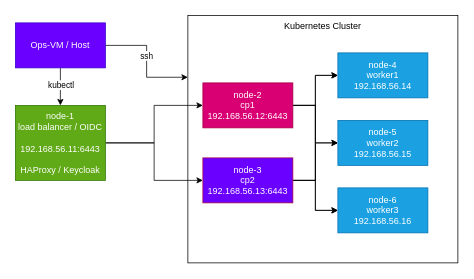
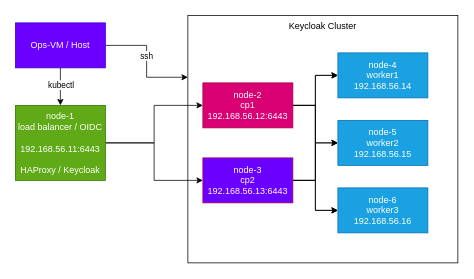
  <mxCell id="0" />
  <mxCell id="1" parent="0" />
- <mxCell id="2" value="Kubernetes Cluster" style="rounded=0;whiteSpace=wrap;html=1;verticalAlign=top;" parent="1" vertex="1"><mxGeometry x="250" y="20" width="360" height="330" as="geometry" /></mxCell>
+ <mxCell id="2" value="Keycloak Cluster" style="rounded=0;whiteSpace=wrap;html=1;verticalAlign=top;" parent="1" vertex="1"><mxGeometry x="250" y="20" width="360" height="330" as="geometry" /></mxCell>
  <mxCell id="3" style="edgeStyle=orthogonalEdgeStyle;rounded=0;orthogonalLoop=1;jettySize=auto;html=1;entryX=0;entryY=0.5;entryDx=0;entryDy=0;" parent="1" source="5" target="14" edge="1"><mxGeometry relative="1" as="geometry" /></mxCell>
  <mxCell id="4" style="edgeStyle=orthogonalEdgeStyle;rounded=0;orthogonalLoop=1;jettySize=auto;html=1;entryX=0;entryY=0.5;entryDx=0;entryDy=0;" parent="1" source="5" target="18" edge="1"><mxGeometry relative="1" as="geometry" /></mxCell>
  <mxCell id="5" value="node-1&lt;br&gt;load balancer / OIDC&lt;br&gt;&lt;br&gt;192.168.56.11:6443&lt;br&gt;&lt;br&gt;HAProxy / Keycloak" style="rounded=0;whiteSpace=wrap;html=1;fillColor=#60a917;fontColor=#ffffff;strokeColor=#2D7600;" parent="1" vertex="1"><mxGeometry x="20" y="140" width="120" height="100" as="geometry" /></mxCell>
  <mxCell id="6" value="" style="edgeStyle=orthogonalEdgeStyle;rounded=0;orthogonalLoop=1;jettySize=auto;html=1;" parent="1" source="10" target="5" edge="1"><mxGeometry relative="1" as="geometry" /></mxCell>
  <mxCell id="7" value="kubectl" style="edgeLabel;html=1;align=center;verticalAlign=middle;resizable=0;points=[];" parent="6" vertex="1" connectable="0"><mxGeometry x="-0.12" relative="1" as="geometry"><mxPoint as="offset" /></mxGeometry></mxCell>
  <mxCell id="8" style="edgeStyle=orthogonalEdgeStyle;rounded=0;orthogonalLoop=1;jettySize=auto;html=1;entryX=0;entryY=0.25;entryDx=0;entryDy=0;" parent="1" source="10" target="2" edge="1"><mxGeometry relative="1" as="geometry" /></mxCell>
  <mxCell id="9" value="ssh" style="edgeLabel;html=1;align=center;verticalAlign=middle;resizable=0;points=[];" parent="8" vertex="1" connectable="0"><mxGeometry x="-0.102" y="-1" relative="1" as="geometry"><mxPoint as="offset" /></mxGeometry></mxCell>
  <mxCell id="10" value="Ops-VM / Host" style="rounded=0;whiteSpace=wrap;html=1;fillColor=#6a00ff;fontColor=#ffffff;strokeColor=#3700CC;" parent="1" vertex="1"><mxGeometry x="20" y="30" width="120" height="60" as="geometry" /></mxCell>
  <mxCell id="11" style="edgeStyle=orthogonalEdgeStyle;rounded=0;orthogonalLoop=1;jettySize=auto;html=1;entryX=0;entryY=0.5;entryDx=0;entryDy=0;" parent="1" source="14" target="19" edge="1"><mxGeometry relative="1" as="geometry" /></mxCell>
  <mxCell id="12" style="edgeStyle=orthogonalEdgeStyle;rounded=0;orthogonalLoop=1;jettySize=auto;html=1;entryX=0;entryY=0.5;entryDx=0;entryDy=0;" parent="1" source="14" target="20" edge="1"><mxGeometry relative="1" as="geometry" /></mxCell>
  <mxCell id="13" style="edgeStyle=orthogonalEdgeStyle;rounded=0;orthogonalLoop=1;jettySize=auto;html=1;entryX=0;entryY=0.5;entryDx=0;entryDy=0;" parent="1" source="14" target="21" edge="1"><mxGeometry relative="1" as="geometry" /></mxCell>
  <mxCell id="14" value="node-2&lt;br&gt;cp1&lt;br&gt;192.168.56.12:6443" style="rounded=0;whiteSpace=wrap;html=1;fillColor=#d80073;fontColor=#ffffff;strokeColor=#A50040;" parent="1" vertex="1"><mxGeometry x="270" y="110" width="120" height="60" as="geometry" /></mxCell>
  <mxCell id="15" style="edgeStyle=orthogonalEdgeStyle;rounded=0;orthogonalLoop=1;jettySize=auto;html=1;entryX=0;entryY=0.5;entryDx=0;entryDy=0;" parent="1" source="18" target="19" edge="1"><mxGeometry relative="1" as="geometry" /></mxCell>
  <mxCell id="16" style="edgeStyle=orthogonalEdgeStyle;rounded=0;orthogonalLoop=1;jettySize=auto;html=1;entryX=0;entryY=0.5;entryDx=0;entryDy=0;" parent="1" source="18" target="20" edge="1"><mxGeometry relative="1" as="geometry" /></mxCell>
  <mxCell id="17" style="edgeStyle=orthogonalEdgeStyle;rounded=0;orthogonalLoop=1;jettySize=auto;html=1;entryX=0;entryY=0.5;entryDx=0;entryDy=0;" parent="1" source="18" target="21" edge="1"><mxGeometry relative="1" as="geometry" /></mxCell>
  <mxCell id="18" value="node-3&lt;br&gt;cp2&lt;br&gt;192.168.56.13:6443" style="rounded=0;whiteSpace=wrap;html=1;fillColor=#6a00ff;fontColor=#ffffff;strokeColor=#A50040;" parent="1" vertex="1"><mxGeometry x="270" y="210" width="120" height="60" as="geometry" /></mxCell>
  <mxCell id="19" value="node-4&lt;br&gt;worker1&lt;br&gt;192.168.56.14" style="rounded=0;whiteSpace=wrap;html=1;fillColor=#1ba1e2;fontColor=#ffffff;strokeColor=#006EAF;" parent="1" vertex="1"><mxGeometry x="450" y="70" width="120" height="60" as="geometry" /></mxCell>
  <mxCell id="20" value="node-5&lt;br&gt;worker2&lt;br&gt;192.168.56.15" style="rounded=0;whiteSpace=wrap;html=1;fillColor=#1ba1e2;fontColor=#ffffff;strokeColor=#006EAF;" parent="1" vertex="1"><mxGeometry x="450" y="160" width="120" height="60" as="geometry" /></mxCell>
  <mxCell id="21" value="node-6&lt;br&gt;worker3&lt;br&gt;192.168.56.16" style="rounded=0;whiteSpace=wrap;html=1;fillColor=#1ba1e2;fontColor=#ffffff;strokeColor=#006EAF;" parent="1" vertex="1"><mxGeometry x="450" y="250" width="120" height="60" as="geometry" /></mxCell>
